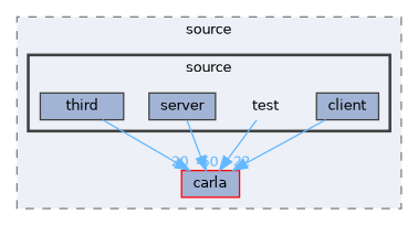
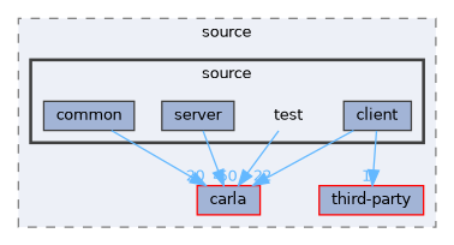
  digraph {
    compound=true
    node [fontname=Helvetica fontsize=10 shape=box color=grey25 fillcolor="#a2b4d6" style=filled]
    edge [color=steelblue1 fontcolor=steelblue1 fontname=Helvetica fontsize=10 labeldistance=1.5 labelfontname=Helvetica labelfontsize=10]
    n1 [height=0.2 label=test shape=plaintext width=0.4 color="" fillcolor="" style=""]
    n2 [height=0.2 label=client width=0.4]
-   n3 [height=0.2 label=third width=0.4]
+   n3 [height=0.2 label=common width=0.4]
    n4 [height=0.2 label=server width=0.4]
    n5 [color=red height=0.2 label=carla width=0.4]
+   n6 [color=red height=0.2 label="third-party" width=0.4]
    subgraph cluster_1 {
      bgcolor="#edf0f7"
      fontname=Helvetica
      fontsize=10
      label=source
      pencolor=grey50
      style="filled,dashed"
      n5
+     n6
      subgraph cluster_2 {
        bgcolor="#edf0f7"
        fontname=Helvetica
        fontsize=10
        pencolor=grey25
        style="filled,bold"
        n1
        n2
        n3
        n4
      }
    }
    n1 -> n5 [headlabel=50]
    n2 -> n5 [headlabel=22]
+   n2 -> n6 [headlabel=1]
    n3 -> n5 [headlabel=20]
    n4 -> n5 [headlabel=4]
  }
